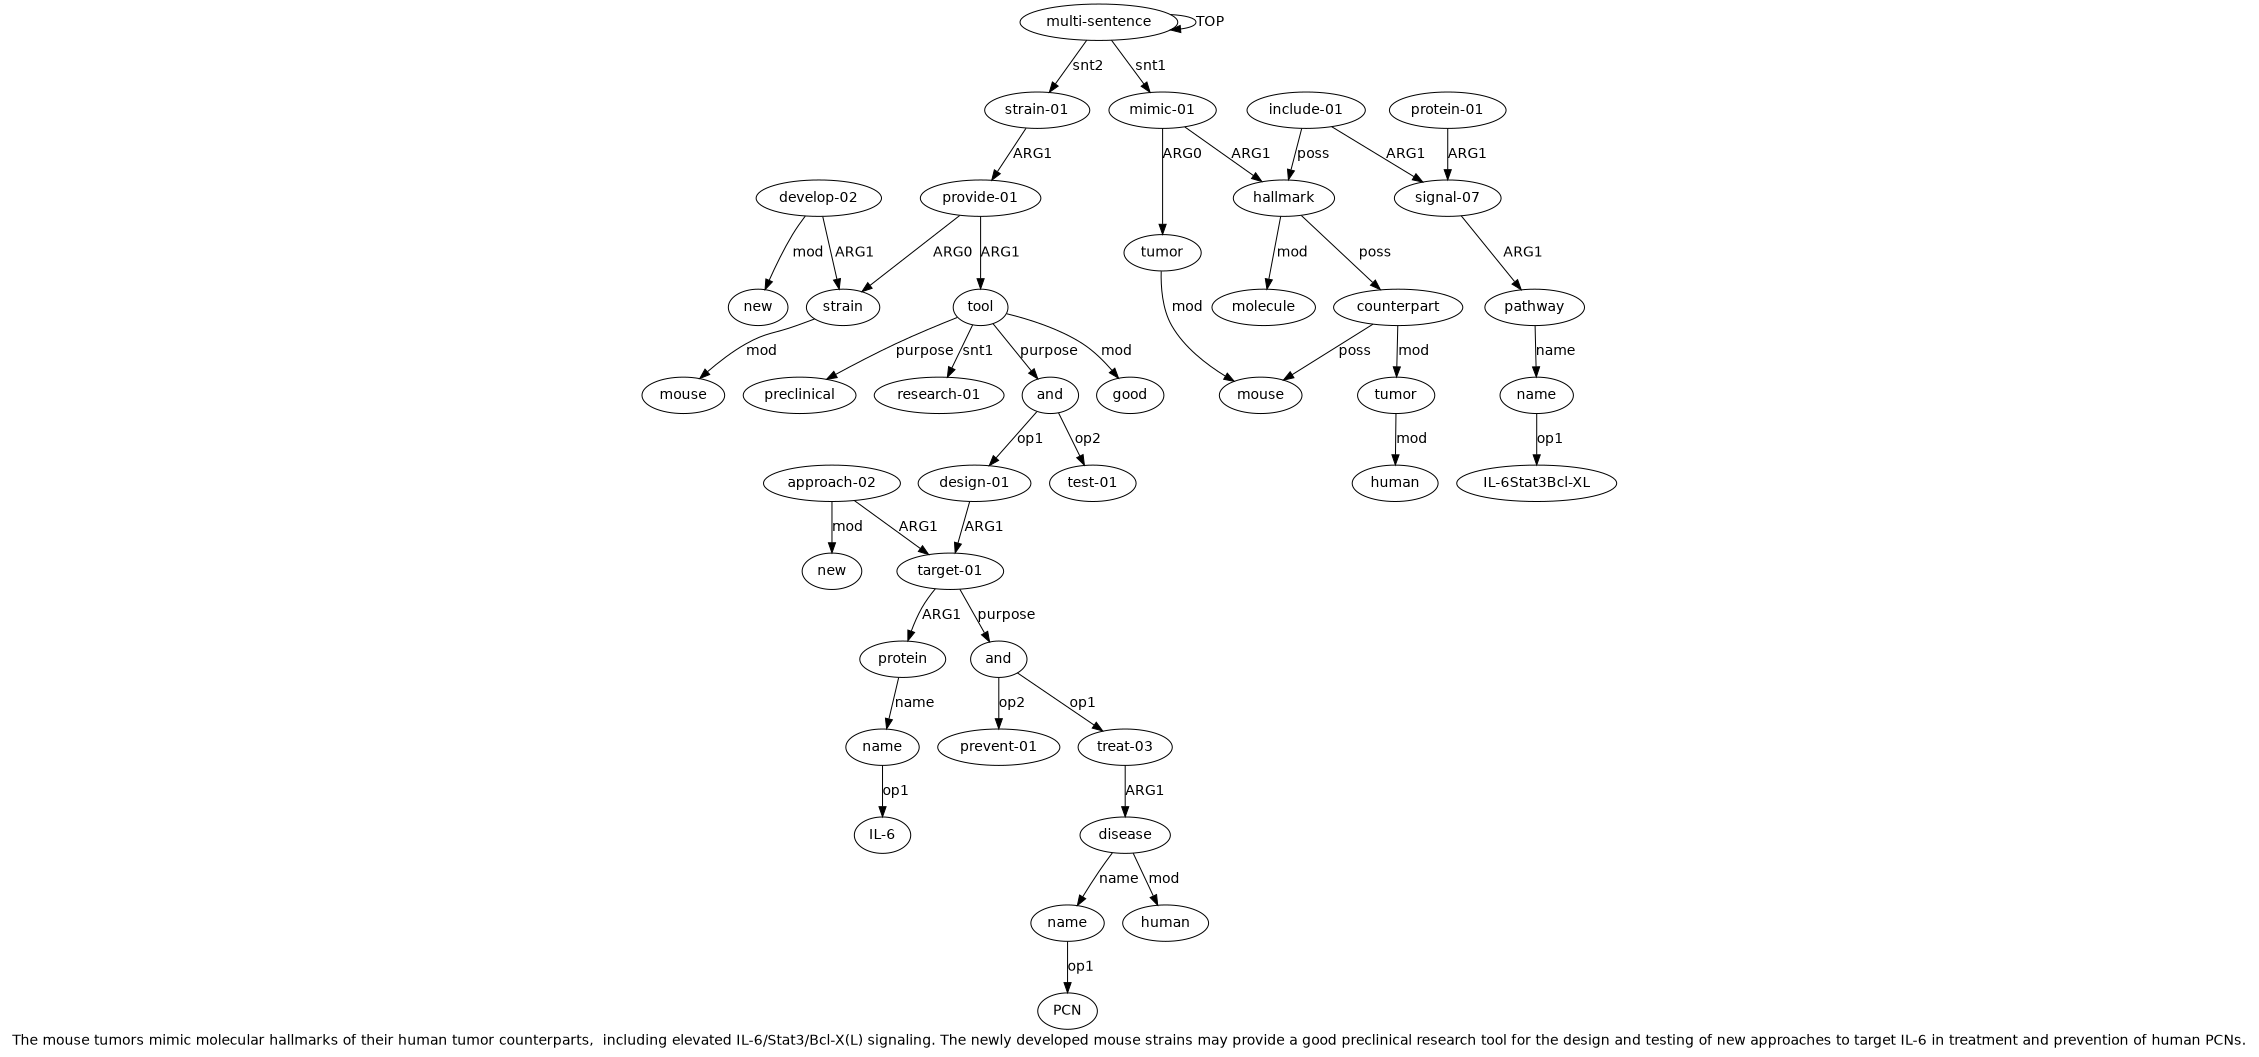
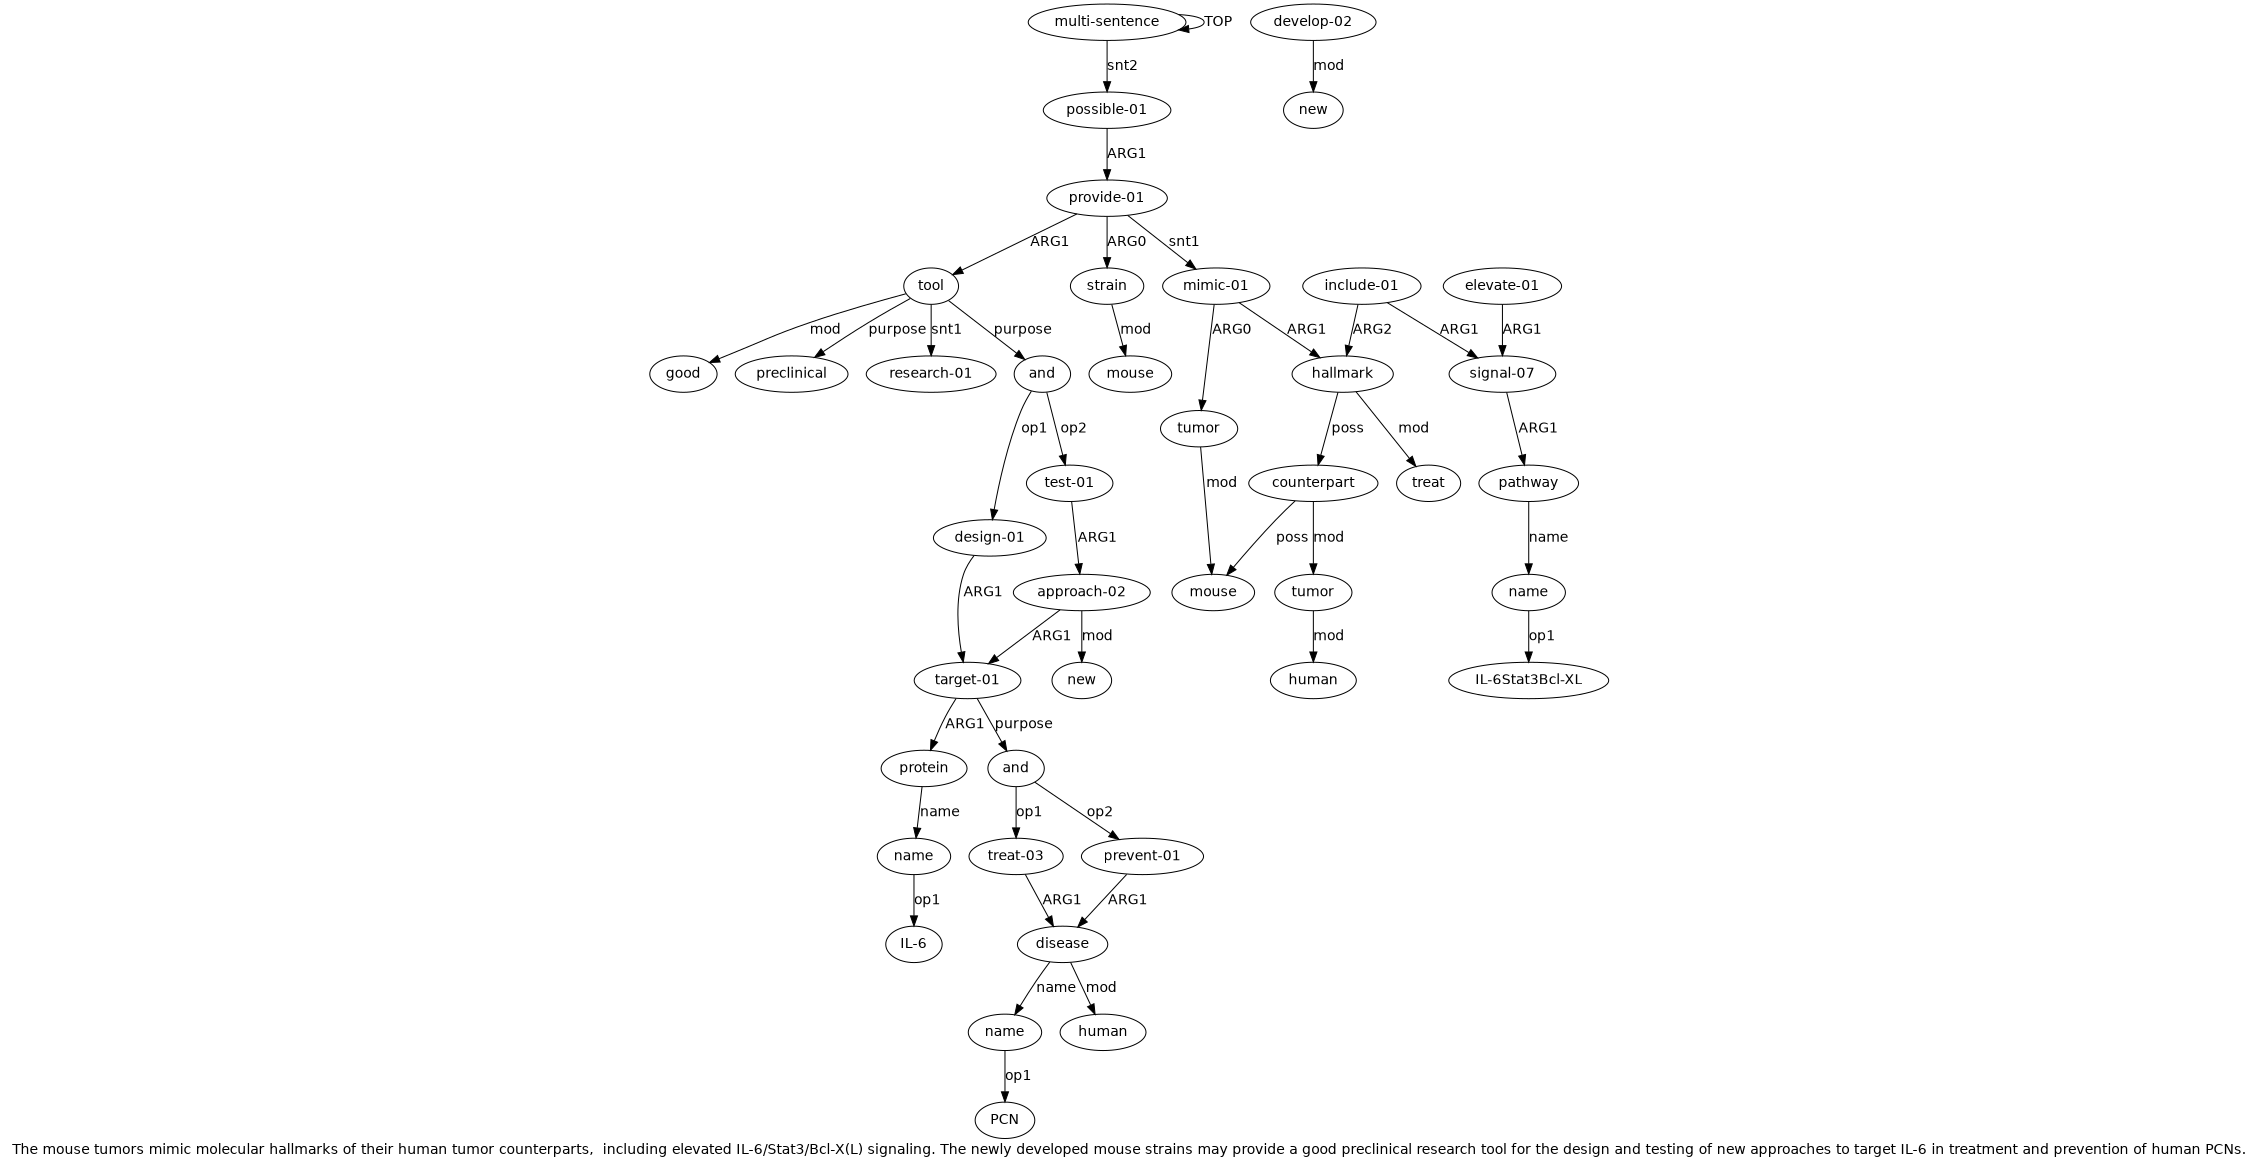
  digraph {
    fontname="DejaVu Sans"
    label="The mouse tumors mimic molecular hallmarks of their human tumor counterparts,  including elevated IL-6/Stat3/Bcl-X(L) signaling. The newly developed mouse strains may provide a good preclinical research tool for the design and testing of new approaches to target IL-6 in treatment and prevention of human PCNs."
    node [color=black fontname="DejaVu Sans" gold_ind=-1 gold_label=name test_ind=-1 test_label=name]
    edge [color=black fontname="DejaVu Sans" gold_label=ARG1 test_label=ARG1]
    n1 [gold_ind=20 gold_label=tool label=tool test_ind=20 test_label=tool]
    n2 [gold_ind=21 gold_label=good label=good test_ind=21 test_label=good]
    n3 [gold_ind=22 gold_label=preclinical label=preclinical test_ind=22 test_label=preclinical]
    n4 [gold_ind=23 gold_label="research-01" label="research-01" test_ind=23 test_label="research-01"]
    n5 [gold_ind=24 gold_label=and label=and test_ind=24 test_label=and]
    n6 [gold_ind=25 gold_label="design-01" label="design-01" test_ind=25 test_label="design-01"]
    n7 [gold_ind=37 gold_label="test-01" label="test-01" test_ind=37 test_label="test-01"]
    n8 [gold_ind=27 gold_label="target-01" label="target-01" test_ind=27 test_label="target-01"]
    n9 [gold_ind=26 gold_label="approach-02" label="approach-02" test_ind=26 test_label="approach-02"]
    n10 [gold_ind=36 gold_label=new label=new test_ind=36 test_label=new]
    n11 [gold_ind=28 gold_label=protein label=protein test_ind=28 test_label=protein]
    n12 [gold_ind=30 gold_label=and label=and test_ind=30 test_label=and]
    n13 [gold_ind=29 label=name test_ind=29]
    n14 [gold_ind=31 gold_label="treat-03" label="treat-03" test_ind=31 test_label="treat-03"]
    n15 [gold_ind=35 gold_label="prevent-01" label="prevent-01" test_ind=35 test_label="prevent-01"]
    n16 [gold_label="IL-6" label="IL-6" test_label="IL-6"]
    n17 [gold_ind=32 gold_label=disease label=disease test_ind=32 test_label=disease]
    n18 [gold_ind=33 label=name test_ind=33]
    n19 [gold_ind=34 gold_label=human label=human test_ind=34 test_label=human]
    n20 [gold_label=PCN label=PCN test_label=PCN]
    n21 [gold_label="IL-6Stat3Bcl-XL" label="IL-6Stat3Bcl-XL" test_label="IL-6Stat3Bcl-XL"]
    n22 [gold_ind=15 gold_label="provide-01" label="provide-01" test_ind=15 test_label="provide-01"]
    n23 [gold_ind=16 gold_label=strain label=strain test_ind=16 test_label=strain]
    n24 [gold_ind=17 gold_label=mouse label=mouse test_ind=17 test_label=mouse]
-   n25 [gold_ind=14 gold_label="possible-01" label="strain-01" test_ind=14 test_label="possible-01"]
+   n25 [gold_ind=14 gold_label="possible-01" label="possible-01" test_ind=14 test_label="possible-01"]
    n26 [gold_ind=11 gold_label=pathway label=pathway test_ind=11 test_label=pathway]
    n27 [gold_ind=12 label=name test_ind=12]
    n28 [gold_ind=10 gold_label="signal-07" label="signal-07" test_ind=10 test_label="signal-07"]
-   n29 [gold_ind=13 gold_label="elevate-01" label="protein-01" test_ind=13 test_label="elevate-01"]
+   n29 [gold_ind=13 gold_label="elevate-01" label="elevate-01" test_ind=13 test_label="elevate-01"]
    n30 [gold_ind=19 gold_label=new label=new test_ind=19 test_label=new]
    n31 [gold_ind=18 gold_label="develop-02" label="develop-02" test_ind=18 test_label="develop-02"]
    n32 [gold_ind=1 gold_label="mimic-01" label="mimic-01" test_ind=1 test_label="mimic-01"]
    n33 [gold_ind=2 gold_label=tumor label=tumor test_ind=2 test_label=tumor]
    n34 [gold_ind=4 gold_label=hallmark label=hallmark test_ind=4 test_label=hallmark]
    n35 [gold_ind=3 gold_label=mouse label=mouse test_ind=3 test_label=mouse]
-   n36 [gold_ind=5 gold_label=molecule label=molecule test_ind=5 test_label=molecule]
+   n36 [gold_ind=5 gold_label=molecule label=treat test_ind=5 test_label=molecule]
    n37 [gold_ind=6 gold_label=counterpart label=counterpart test_ind=6 test_label=counterpart]
    n38 [gold_ind=7 gold_label=tumor label=tumor test_ind=7 test_label=tumor]
    n39 [gold_ind=0 gold_label="multi-sentence" label="multi-sentence" test_ind=0 test_label="multi-sentence"]
    n40 [gold_ind=8 gold_label=human label=human test_ind=8 test_label=human]
    n41 [gold_ind=9 gold_label="include-01" label="include-01" test_ind=9 test_label="include-01"]
    n1 -> n2 [gold_label=mod label=mod test_label=mod]
    n1 -> n3 [gold_label=mod label=purpose test_label=mod]
    n1 -> n4 [gold_label=mod label=snt1 test_label=mod]
    n1 -> n5 [gold_label=purpose label=purpose test_label=purpose]
    n5 -> n6 [gold_label=op1 label=op1 test_label=op1]
    n5 -> n7 [gold_label=op2 label=op2 test_label=op2]
    n6 -> n8 [label=ARG1]
+   n7 -> n9 [label=ARG1]
    n8 -> n11 [label=ARG1]
    n8 -> n12 [gold_label=purpose label=purpose test_label=purpose]
    n9 -> n8 [label=ARG1]
    n9 -> n10 [gold_label=mod label=mod test_label=mod]
    n11 -> n13 [gold_label=name label=name test_label=name]
    n12 -> n14 [gold_label=op1 label=op1 test_label=op1]
    n12 -> n15 [gold_label=op2 label=op2 test_label=op2]
    n13 -> n16 [gold_label=op1 label=op1 test_label=op1]
    n14 -> n17 [label=ARG1]
+   n15 -> n17 [label=ARG1]
    n17 -> n18 [gold_label=name label=name test_label=name]
    n17 -> n19 [gold_label=mod label=mod test_label=mod]
    n18 -> n20 [gold_label=op1 label=op1 test_label=op1]
    n22 -> n1 [label=ARG1]
    n22 -> n23 [gold_label=ARG0 label=ARG0 test_label=ARG0]
    n23 -> n24 [gold_label=mod label=mod test_label=mod]
    n25 -> n22 [label=ARG1]
    n26 -> n27 [gold_label=name label=name test_label=name]
    n27 -> n21 [gold_label=op1 label=op1 test_label=op1]
    n28 -> n26 [label=ARG1]
    n29 -> n28 [label=ARG1]
-   n31 -> n23 [label=ARG1]
    n31 -> n30 [gold_label=mod label=mod test_label=mod]
    n32 -> n33 [gold_label=ARG0 label=ARG0 test_label=ARG0]
    n32 -> n34 [label=ARG1]
    n33 -> n35 [gold_label=mod label=mod test_label=mod]
    n34 -> n36 [gold_label=mod label=mod test_label=mod]
    n34 -> n37 [gold_label=poss label=poss test_label=poss]
    n37 -> n35 [gold_label=poss label=poss test_label=poss]
    n37 -> n38 [gold_label=mod label=mod test_label=mod]
    n38 -> n40 [gold_label=mod label=mod test_label=mod]
    n39 -> n25 [gold_label=snt2 label=snt2 test_label=snt2]
-   n39 -> n32 [gold_label=snt1 label=snt1 test_label=snt1]
+   n22 -> n32 [gold_label=snt1 label=snt1 test_label=snt1]
    n39 -> n39 [gold_label=TOP label=TOP test_label=TOP]
    n41 -> n28 [label=ARG1]
-   n41 -> n34 [gold_label=ARG2 label=poss test_label=ARG2]
+   n41 -> n34 [gold_label=ARG2 label=ARG2 test_label=ARG2]
  }
